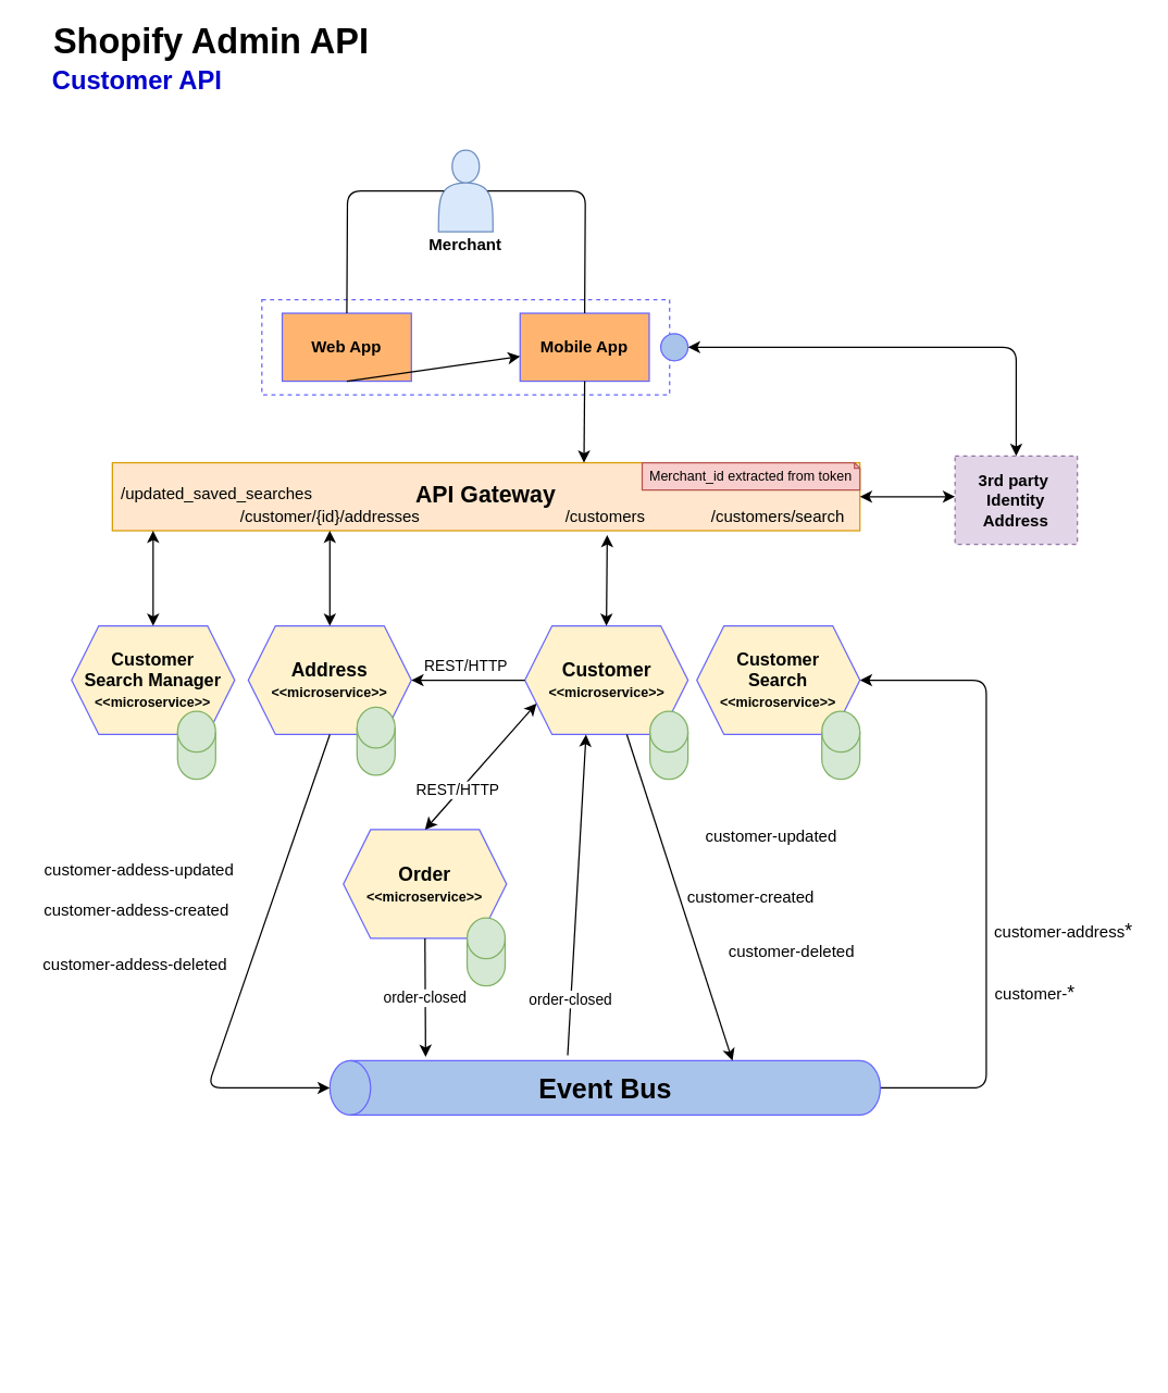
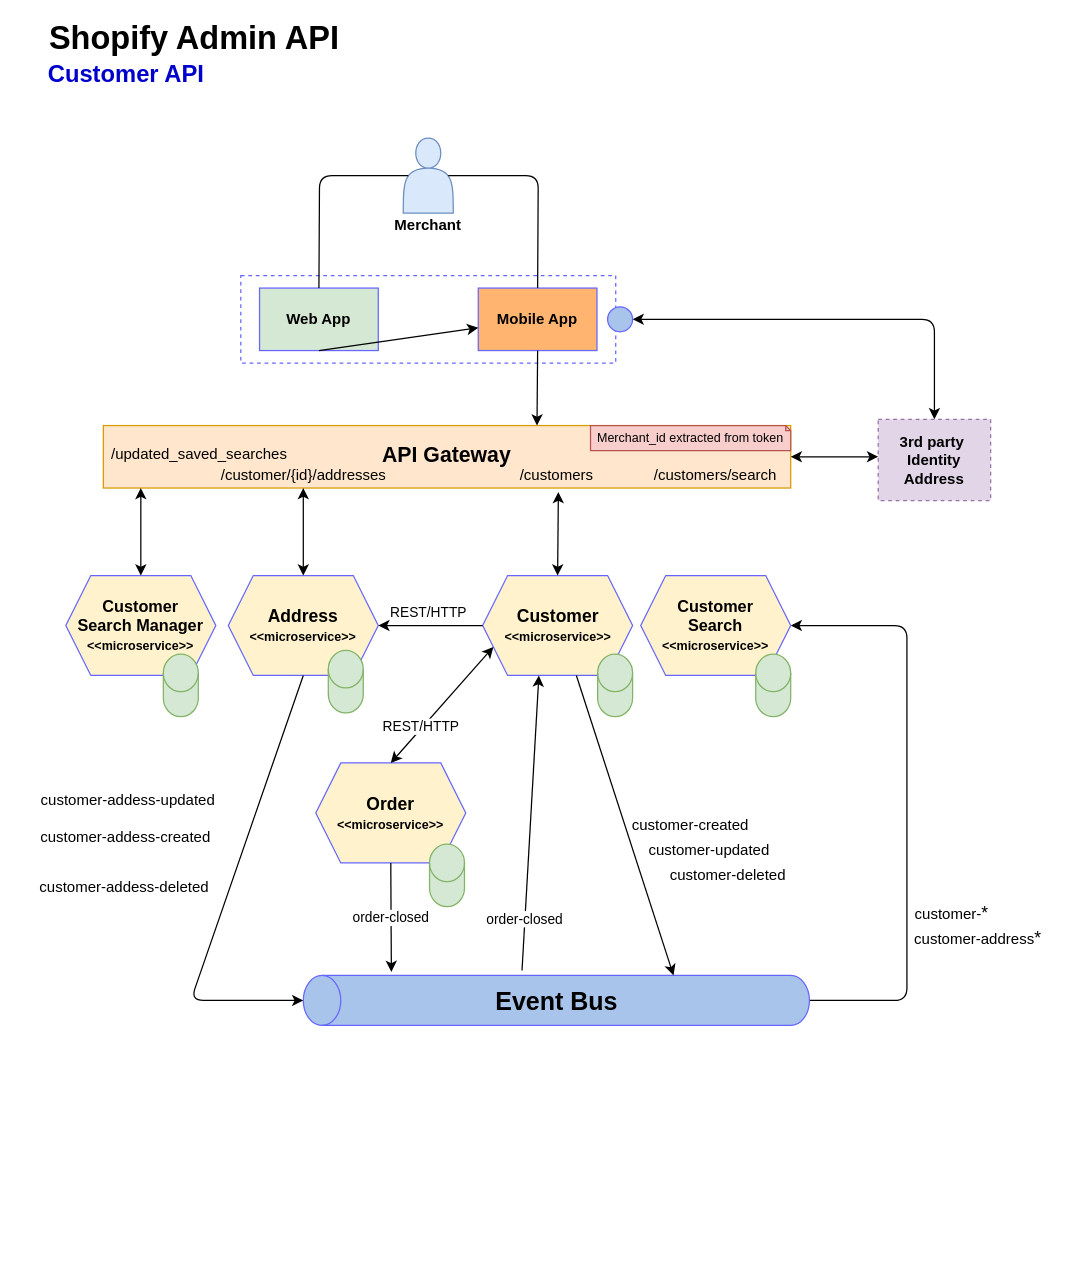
  <mxCell id="0" />
  <mxCell id="1" parent="0" />
  <mxCell id="2" value="" style="rounded=0;whiteSpace=wrap;html=1;strokeColor=#6666FF;fillColor=#FFFFFF;dashed=1;" parent="1" vertex="1"><mxGeometry x="192" y="220" width="300" height="70" as="geometry" /></mxCell>
  <mxCell id="3" value="&lt;font style=&quot;font-size: 26px&quot;&gt;&lt;b&gt;Shopify Admin API&lt;/b&gt;&lt;/font&gt;" style="text;html=1;strokeColor=none;fillColor=none;align=center;verticalAlign=middle;whiteSpace=wrap;rounded=0;" parent="1" vertex="1"><mxGeometry x="20" y="20" width="270" height="20" as="geometry" /></mxCell>
  <mxCell id="4" value="&lt;font size=&quot;1&quot; color=&quot;#0000cc&quot;&gt;&lt;b style=&quot;font-size: 19px&quot;&gt;Customer API&lt;/b&gt;&lt;/font&gt;" style="text;html=1;strokeColor=none;fillColor=none;align=center;verticalAlign=middle;whiteSpace=wrap;rounded=0;" parent="1" vertex="1"><mxGeometry x="27" y="50" width="147" height="20" as="geometry" /></mxCell>
  <mxCell id="5" value="&lt;b&gt;&lt;font&gt;&lt;span style=&quot;font-size: 14px&quot;&gt;Customer&lt;br&gt;&lt;/span&gt;&lt;font style=&quot;font-size: 10px&quot;&gt;&amp;lt;&amp;lt;microservice&amp;gt;&amp;gt;&lt;/font&gt;&lt;br&gt;&lt;/font&gt;&lt;/b&gt;" style="shape=hexagon;perimeter=hexagonPerimeter2;whiteSpace=wrap;html=1;fixedSize=1;strokeColor=#6666FF;fillColor=#FFF2CC;" parent="1" vertex="1"><mxGeometry x="385.5" y="460" width="120" height="80" as="geometry" /></mxCell>
  <mxCell id="6" value="&lt;b&gt;&lt;font&gt;&lt;span style=&quot;font-size: 14px&quot;&gt;Address&lt;br&gt;&lt;/span&gt;&lt;font style=&quot;font-size: 10px&quot;&gt;&amp;lt;&amp;lt;microservice&amp;gt;&amp;gt;&lt;/font&gt;&lt;br&gt;&lt;/font&gt;&lt;/b&gt;" style="shape=hexagon;perimeter=hexagonPerimeter2;whiteSpace=wrap;html=1;fixedSize=1;strokeColor=#6666FF;fillColor=#FFF2CC;" parent="1" vertex="1"><mxGeometry x="182" y="460" width="120" height="80" as="geometry" /></mxCell>
  <mxCell id="7" value="&lt;b&gt;&lt;font&gt;&lt;font style=&quot;font-size: 13px&quot;&gt;Customer &lt;br&gt;Search Manager&lt;/font&gt;&lt;br&gt;&lt;font style=&quot;font-size: 10px&quot;&gt;&amp;lt;&amp;lt;microservice&amp;gt;&amp;gt;&lt;/font&gt;&lt;br&gt;&lt;/font&gt;&lt;/b&gt;" style="shape=hexagon;perimeter=hexagonPerimeter2;whiteSpace=wrap;html=1;fixedSize=1;strokeColor=#6666FF;fillColor=#FFF2CC;" parent="1" vertex="1"><mxGeometry x="52" y="460" width="120" height="80" as="geometry" /></mxCell>
  <mxCell id="8" value="&lt;b&gt;&lt;font style=&quot;font-size: 17px&quot;&gt;API Gateway&lt;/font&gt;&lt;/b&gt;" style="rounded=0;whiteSpace=wrap;html=1;strokeColor=#d79b00;fillColor=#ffe6cc;" parent="1" vertex="1"><mxGeometry x="82" y="340" width="550" height="50" as="geometry" /></mxCell>
  <mxCell id="9" value="" style="shape=actor;whiteSpace=wrap;html=1;strokeColor=#6c8ebf;fillColor=#dae8fc;" parent="1" vertex="1"><mxGeometry x="322" y="110" width="40" height="60" as="geometry" /></mxCell>
  <mxCell id="10" value="&lt;b&gt;Merchant&lt;/b&gt;" style="text;html=1;strokeColor=none;fillColor=none;align=center;verticalAlign=middle;whiteSpace=wrap;rounded=0;" parent="1" vertex="1"><mxGeometry x="307" y="170" width="70" height="20" as="geometry" /></mxCell>
- <mxCell id="11" value="&lt;b&gt;Web App&lt;/b&gt;" style="rounded=0;whiteSpace=wrap;html=1;strokeColor=#6666FF;fillColor=#FFB570;" parent="1" vertex="1"><mxGeometry x="207" y="230" width="95" height="50" as="geometry" /></mxCell>
+ <mxCell id="11" value="&lt;b&gt;Web App&lt;/b&gt;" style="rounded=0;whiteSpace=wrap;html=1;strokeColor=#6666FF;fillColor=#d5e8d4;" parent="1" vertex="1"><mxGeometry x="207" y="230" width="95" height="50" as="geometry" /></mxCell>
  <mxCell id="12" value="&lt;b&gt;Mobile App&lt;/b&gt;" style="rounded=0;whiteSpace=wrap;html=1;strokeColor=#6666FF;fillColor=#FFB570;" parent="1" vertex="1"><mxGeometry x="382" y="230" width="95" height="50" as="geometry" /></mxCell>
  <mxCell id="13" value="" style="endArrow=classic;html=1;exitX=0.5;exitY=1;exitDx=0;exitDy=0;" parent="1" source="12" edge="1"><mxGeometry width="50" height="50" relative="1" as="geometry"><mxPoint x="452" y="180" as="sourcePoint" /><mxPoint x="429" y="340" as="targetPoint" /></mxGeometry></mxCell>
  <mxCell id="14" value="" style="endArrow=classic;html=1;exitX=0.5;exitY=1;exitDx=0;exitDy=0;" parent="1" source="11" target="12" edge="1"><mxGeometry width="50" height="50" relative="1" as="geometry"><mxPoint x="142" y="330" as="sourcePoint" /><mxPoint x="192" y="280" as="targetPoint" /></mxGeometry></mxCell>
  <mxCell id="15" value="" style="endArrow=none;html=1;exitX=0.9;exitY=0.5;exitDx=0;exitDy=0;exitPerimeter=0;entryX=0.5;entryY=0;entryDx=0;entryDy=0;" parent="1" source="9" target="12" edge="1"><mxGeometry width="50" height="50" relative="1" as="geometry"><mxPoint x="452" y="170" as="sourcePoint" /><mxPoint x="502" y="120" as="targetPoint" /><Array as="points"><mxPoint x="430" y="140" /></Array></mxGeometry></mxCell>
  <mxCell id="16" value="" style="endArrow=none;html=1;entryX=0.1;entryY=0.5;entryDx=0;entryDy=0;entryPerimeter=0;exitX=0.5;exitY=0;exitDx=0;exitDy=0;" parent="1" source="11" target="9" edge="1"><mxGeometry width="50" height="50" relative="1" as="geometry"><mxPoint x="102" y="210" as="sourcePoint" /><mxPoint x="152" y="160" as="targetPoint" /><Array as="points"><mxPoint x="255" y="140" /></Array></mxGeometry></mxCell>
  <mxCell id="17" value="&lt;b&gt;3rd party&amp;nbsp;&lt;br&gt;Identity Address&lt;/b&gt;" style="rounded=0;whiteSpace=wrap;html=1;dashed=1;strokeColor=#9673a6;fillColor=#e1d5e7;" parent="1" vertex="1"><mxGeometry x="702" y="335" width="90" height="65" as="geometry" /></mxCell>
  <mxCell id="18" value="&lt;b&gt;&lt;font&gt;&lt;span style=&quot;font-size: 14px&quot;&gt;Order&lt;br&gt;&lt;/span&gt;&lt;font style=&quot;font-size: 10px&quot;&gt;&amp;lt;&amp;lt;microservice&amp;gt;&amp;gt;&lt;/font&gt;&lt;br&gt;&lt;/font&gt;&lt;/b&gt;" style="shape=hexagon;perimeter=hexagonPerimeter2;whiteSpace=wrap;html=1;fixedSize=1;strokeColor=#6666FF;fillColor=#FFF2CC;" parent="1" vertex="1"><mxGeometry x="252" y="610" width="120" height="80" as="geometry" /></mxCell>
  <mxCell id="19" value="" style="endArrow=classic;startArrow=classic;html=1;exitX=0.5;exitY=0;exitDx=0;exitDy=0;" parent="1" source="7" edge="1"><mxGeometry width="50" height="50" relative="1" as="geometry"><mxPoint x="252" y="450" as="sourcePoint" /><mxPoint x="112" y="390" as="targetPoint" /></mxGeometry></mxCell>
  <mxCell id="20" value="" style="endArrow=classic;startArrow=classic;html=1;exitX=0.5;exitY=0;exitDx=0;exitDy=0;" parent="1" source="6" edge="1"><mxGeometry width="50" height="50" relative="1" as="geometry"><mxPoint x="672" y="500" as="sourcePoint" /><mxPoint x="242" y="390" as="targetPoint" /></mxGeometry></mxCell>
  <mxCell id="21" value="" style="endArrow=classic;startArrow=classic;html=1;exitX=0.5;exitY=0;exitDx=0;exitDy=0;entryX=0.662;entryY=1.064;entryDx=0;entryDy=0;entryPerimeter=0;" parent="1" source="5" target="8" edge="1"><mxGeometry width="50" height="50" relative="1" as="geometry"><mxPoint x="442" y="450" as="sourcePoint" /><mxPoint x="443" y="400" as="targetPoint" /></mxGeometry></mxCell>
  <mxCell id="22" value="" style="endArrow=classic;html=1;entryX=1;entryY=0.5;entryDx=0;entryDy=0;exitX=0.5;exitY=1;exitDx=0;exitDy=0;exitPerimeter=0;" parent="1" source="32" target="50" edge="1"><mxGeometry width="50" height="50" relative="1" as="geometry"><mxPoint x="542" y="640" as="sourcePoint" /><mxPoint x="725" y="680" as="targetPoint" /><Array as="points"><mxPoint x="725" y="800" /><mxPoint x="725" y="500" /></Array></mxGeometry></mxCell>
  <mxCell id="23" value="" style="endArrow=classic;startArrow=classic;html=1;entryX=0;entryY=0.75;entryDx=0;entryDy=0;exitX=0.5;exitY=0;exitDx=0;exitDy=0;" parent="1" source="18" target="5" edge="1"><mxGeometry width="50" height="50" relative="1" as="geometry"><mxPoint x="382" y="650" as="sourcePoint" /><mxPoint x="432" y="600" as="targetPoint" /></mxGeometry></mxCell>
  <mxCell id="24" value="REST/HTTP" style="edgeLabel;html=1;align=center;verticalAlign=middle;resizable=0;points=[];" parent="23" vertex="1" connectable="0"><mxGeometry x="-0.56" y="1" relative="1" as="geometry"><mxPoint x="6" y="-9" as="offset" /></mxGeometry></mxCell>
  <mxCell id="25" value="/customers/search" style="text;html=1;strokeColor=none;fillColor=none;align=center;verticalAlign=middle;whiteSpace=wrap;rounded=0;" parent="1" vertex="1"><mxGeometry x="516.82" y="370" width="110" height="20" as="geometry" /></mxCell>
  <mxCell id="26" value="/customers" style="text;html=1;strokeColor=none;fillColor=none;align=center;verticalAlign=middle;whiteSpace=wrap;rounded=0;" parent="1" vertex="1"><mxGeometry x="389.5" y="370" width="110" height="20" as="geometry" /></mxCell>
  <mxCell id="27" value="/customer/{id}/addresses" style="text;html=1;strokeColor=none;fillColor=none;align=center;verticalAlign=middle;whiteSpace=wrap;rounded=0;" parent="1" vertex="1"><mxGeometry x="179.5" y="370" width="125" height="20" as="geometry" /></mxCell>
  <mxCell id="28" value="/updated_saved_searches" style="text;html=1;strokeColor=none;fillColor=none;align=center;verticalAlign=middle;whiteSpace=wrap;rounded=0;" parent="1" vertex="1"><mxGeometry x="82" y="353" width="153.75" height="20" as="geometry" /></mxCell>
  <mxCell id="29" value="&lt;font style=&quot;font-size: 10px&quot;&gt;Merchant_id extracted from token&lt;/font&gt;" style="shape=note;whiteSpace=wrap;html=1;backgroundOutline=1;darkOpacity=0.05;strokeColor=#b85450;fillColor=#f8cecc;size=4;" parent="1" vertex="1"><mxGeometry x="471.82" y="340" width="160.18" height="20" as="geometry" /></mxCell>
  <mxCell id="30" value="" style="ellipse;whiteSpace=wrap;html=1;aspect=fixed;strokeColor=#6666FF;fillColor=#A9C4EB;" parent="1" vertex="1"><mxGeometry x="485.5" y="245" width="20" height="20" as="geometry" /></mxCell>
  <mxCell id="31" value="" style="group" parent="1" vertex="1" connectable="0"><mxGeometry x="242" y="780" width="405" height="40" as="geometry" /></mxCell>
  <mxCell id="32" value="" style="shape=cylinder3;whiteSpace=wrap;html=1;boundedLbl=1;backgroundOutline=1;size=15;strokeColor=#6666FF;fillColor=#A9C4EB;rotation=-90;" parent="31" vertex="1"><mxGeometry x="182.5" y="-182.5" width="40" height="405" as="geometry" /></mxCell>
  <mxCell id="33" value="&lt;b&gt;&lt;font style=&quot;font-size: 20px&quot;&gt;Event Bus&lt;/font&gt;&lt;/b&gt;" style="text;html=1;strokeColor=none;fillColor=none;align=center;verticalAlign=middle;whiteSpace=wrap;rounded=0;" parent="31" vertex="1"><mxGeometry x="142.5" y="10" width="120" height="20" as="geometry" /></mxCell>
  <mxCell id="34" value="order-closed" style="endArrow=classic;html=1;exitX=0.5;exitY=1;exitDx=0;exitDy=0;entryX=1.07;entryY=0.174;entryDx=0;entryDy=0;entryPerimeter=0;" parent="1" source="18" target="32" edge="1"><mxGeometry width="50" height="50" relative="1" as="geometry"><mxPoint x="432" y="680" as="sourcePoint" /><mxPoint x="297" y="780" as="targetPoint" /></mxGeometry></mxCell>
  <mxCell id="35" value="" style="endArrow=classic;html=1;entryX=0.375;entryY=1;entryDx=0;entryDy=0;endFill=1;" parent="1" target="5" edge="1"><mxGeometry width="50" height="50" relative="1" as="geometry"><mxPoint x="417" y="776" as="sourcePoint" /><mxPoint x="492" y="660" as="targetPoint" /></mxGeometry></mxCell>
  <mxCell id="36" value="order-closed" style="edgeLabel;html=1;align=center;verticalAlign=middle;resizable=0;points=[];" parent="35" vertex="1" connectable="0"><mxGeometry x="-0.646" y="1" relative="1" as="geometry"><mxPoint as="offset" /></mxGeometry></mxCell>
  <mxCell id="37" value="" style="endArrow=classic;html=1;exitX=0.625;exitY=1;exitDx=0;exitDy=0;entryX=1;entryY=0;entryDx=0;entryDy=296.25;entryPerimeter=0;" parent="1" source="5" target="32" edge="1"><mxGeometry width="50" height="50" relative="1" as="geometry"><mxPoint x="472" y="680" as="sourcePoint" /><mxPoint x="512" y="640" as="targetPoint" /></mxGeometry></mxCell>
  <mxCell id="38" value="" style="endArrow=classic;html=1;strokeWidth=1;exitX=0.5;exitY=1;exitDx=0;exitDy=0;entryX=0.5;entryY=0;entryDx=0;entryDy=0;entryPerimeter=0;" parent="1" source="6" target="32" edge="1"><mxGeometry width="50" height="50" relative="1" as="geometry"><mxPoint x="72" y="670" as="sourcePoint" /><mxPoint x="142" y="670" as="targetPoint" /><Array as="points"><mxPoint x="152" y="800" /></Array></mxGeometry></mxCell>
  <mxCell id="39" value="&lt;font style=&quot;font-size: 12px&quot;&gt;customer-addess-created&lt;/font&gt;" style="text;html=1;strokeColor=none;fillColor=none;align=center;verticalAlign=middle;whiteSpace=wrap;rounded=0;" parent="1" vertex="1"><mxGeometry x="30" y="660" width="140" height="20" as="geometry" /></mxCell>
  <mxCell id="40" value="&lt;font style=&quot;font-size: 12px&quot;&gt;customer-addess-updated&lt;/font&gt;" style="text;html=1;strokeColor=none;fillColor=none;align=center;verticalAlign=middle;whiteSpace=wrap;rounded=0;" parent="1" vertex="1"><mxGeometry x="27" y="630" width="150" height="20" as="geometry" /></mxCell>
  <mxCell id="41" value="&lt;font style=&quot;font-size: 12px&quot;&gt;customer-addess-deleted&lt;/font&gt;" style="text;html=1;strokeColor=none;fillColor=none;align=center;verticalAlign=middle;whiteSpace=wrap;rounded=0;" parent="1" vertex="1"><mxGeometry x="29" y="700" width="140" height="20" as="geometry" /></mxCell>
  <mxCell id="42" value="&lt;font style=&quot;font-size: 12px&quot;&gt;customer-created&lt;/font&gt;" style="text;html=1;strokeColor=none;fillColor=none;align=center;verticalAlign=middle;whiteSpace=wrap;rounded=0;" parent="1" vertex="1"><mxGeometry x="502" y="650" width="100" height="20" as="geometry" /></mxCell>
- <mxCell id="43" value="&lt;font style=&quot;font-size: 12px&quot;&gt;customer-updated&lt;/font&gt;" style="text;html=1;strokeColor=none;fillColor=none;align=center;verticalAlign=middle;whiteSpace=wrap;rounded=0;" parent="1" vertex="1"><mxGeometry x="516.82" y="605" width="100" height="20" as="geometry" /></mxCell>
+ <mxCell id="43" value="&lt;font style=&quot;font-size: 12px&quot;&gt;customer-updated&lt;/font&gt;" style="text;html=1;strokeColor=none;fillColor=none;align=center;verticalAlign=middle;whiteSpace=wrap;rounded=0;" parent="1" vertex="1"><mxGeometry x="516.82" y="670" width="100" height="20" as="geometry" /></mxCell>
  <mxCell id="44" value="&lt;font style=&quot;font-size: 12px&quot;&gt;customer-deleted&lt;/font&gt;" style="text;html=1;strokeColor=none;fillColor=none;align=center;verticalAlign=middle;whiteSpace=wrap;rounded=0;" parent="1" vertex="1"><mxGeometry x="532" y="690" width="100" height="20" as="geometry" /></mxCell>
  <mxCell id="45" value="&lt;font style=&quot;font-size: 12px&quot;&gt;customer-&lt;/font&gt;&lt;font style=&quot;font-size: 14px&quot;&gt;*&lt;/font&gt;" style="text;html=1;strokeColor=none;fillColor=none;align=center;verticalAlign=middle;whiteSpace=wrap;rounded=0;" parent="1" vertex="1"><mxGeometry x="711" y="720" width="100" height="20" as="geometry" /></mxCell>
- <mxCell id="46" value="&lt;font style=&quot;font-size: 12px&quot;&gt;customer-address&lt;/font&gt;&lt;font style=&quot;font-size: 14px&quot;&gt;*&lt;/font&gt;" style="text;html=1;strokeColor=none;fillColor=none;align=center;verticalAlign=middle;whiteSpace=wrap;rounded=0;" parent="1" vertex="1"><mxGeometry x="727" y="675" width="110" height="20" as="geometry" /></mxCell>
+ <mxCell id="46" value="&lt;font style=&quot;font-size: 12px&quot;&gt;customer-address&lt;/font&gt;&lt;font style=&quot;font-size: 14px&quot;&gt;*&lt;/font&gt;" style="text;html=1;strokeColor=none;fillColor=none;align=center;verticalAlign=middle;whiteSpace=wrap;rounded=0;" parent="1" vertex="1"><mxGeometry x="727" y="740" width="110" height="20" as="geometry" /></mxCell>
  <mxCell id="47" value="" style="endArrow=classic;startArrow=classic;html=1;strokeWidth=1;exitX=1;exitY=0.5;exitDx=0;exitDy=0;entryX=0.5;entryY=0;entryDx=0;entryDy=0;" parent="1" source="30" target="17" edge="1"><mxGeometry width="50" height="50" relative="1" as="geometry"><mxPoint x="572" y="250" as="sourcePoint" /><mxPoint x="622" y="200" as="targetPoint" /><Array as="points"><mxPoint x="747" y="255" /></Array></mxGeometry></mxCell>
  <mxCell id="48" value="" style="endArrow=classic;startArrow=classic;html=1;strokeWidth=1;exitX=1;exitY=0.5;exitDx=0;exitDy=0;" parent="1" source="8" edge="1"><mxGeometry width="50" height="50" relative="1" as="geometry"><mxPoint x="632" y="460" as="sourcePoint" /><mxPoint x="702" y="365" as="targetPoint" /></mxGeometry></mxCell>
  <mxCell id="49" value="REST/HTTP" style="endArrow=classic;html=1;exitX=0;exitY=0.5;exitDx=0;exitDy=0;entryX=1;entryY=0.5;entryDx=0;entryDy=0;" parent="1" edge="1"><mxGeometry x="0.042" y="-10" width="50" height="50" relative="1" as="geometry"><mxPoint x="385.5" y="500" as="sourcePoint" /><mxPoint x="302" y="500" as="targetPoint" /><mxPoint as="offset" /></mxGeometry></mxCell>
  <mxCell id="50" value="&lt;b&gt;&lt;font&gt;&lt;font style=&quot;font-size: 13px&quot;&gt;Customer &lt;br&gt;Search&lt;/font&gt;&lt;br&gt;&lt;font style=&quot;font-size: 10px&quot;&gt;&amp;lt;&amp;lt;microservice&amp;gt;&amp;gt;&lt;/font&gt;&lt;br&gt;&lt;/font&gt;&lt;/b&gt;" style="shape=hexagon;perimeter=hexagonPerimeter2;whiteSpace=wrap;html=1;fixedSize=1;strokeColor=#6666FF;fillColor=#FFF2CC;" vertex="1" parent="1"><mxGeometry x="512" y="460" width="120" height="80" as="geometry" /></mxCell>
  <mxCell id="51" value="" style="shape=cylinder3;whiteSpace=wrap;html=1;boundedLbl=1;backgroundOutline=1;size=15;fillColor=#d5e8d4;strokeColor=#82b366;" vertex="1" parent="1"><mxGeometry x="477.5" y="523" width="28" height="50" as="geometry" /></mxCell>
  <mxCell id="52" value="" style="shape=cylinder3;whiteSpace=wrap;html=1;boundedLbl=1;backgroundOutline=1;size=15;fillColor=#d5e8d4;strokeColor=#82b366;" vertex="1" parent="1"><mxGeometry x="343" y="675" width="28" height="50" as="geometry" /></mxCell>
  <mxCell id="53" value="" style="shape=cylinder3;whiteSpace=wrap;html=1;boundedLbl=1;backgroundOutline=1;size=15;fillColor=#d5e8d4;strokeColor=#82b366;" vertex="1" parent="1"><mxGeometry x="262" y="520" width="28" height="50" as="geometry" /></mxCell>
  <mxCell id="54" value="" style="shape=cylinder3;whiteSpace=wrap;html=1;boundedLbl=1;backgroundOutline=1;size=15;fillColor=#d5e8d4;strokeColor=#82b366;" vertex="1" parent="1"><mxGeometry x="130" y="523" width="28" height="50" as="geometry" /></mxCell>
  <mxCell id="55" value="" style="shape=cylinder3;whiteSpace=wrap;html=1;boundedLbl=1;backgroundOutline=1;size=15;fillColor=#d5e8d4;strokeColor=#82b366;" vertex="1" parent="1"><mxGeometry x="604" y="523" width="28" height="50" as="geometry" /></mxCell>
